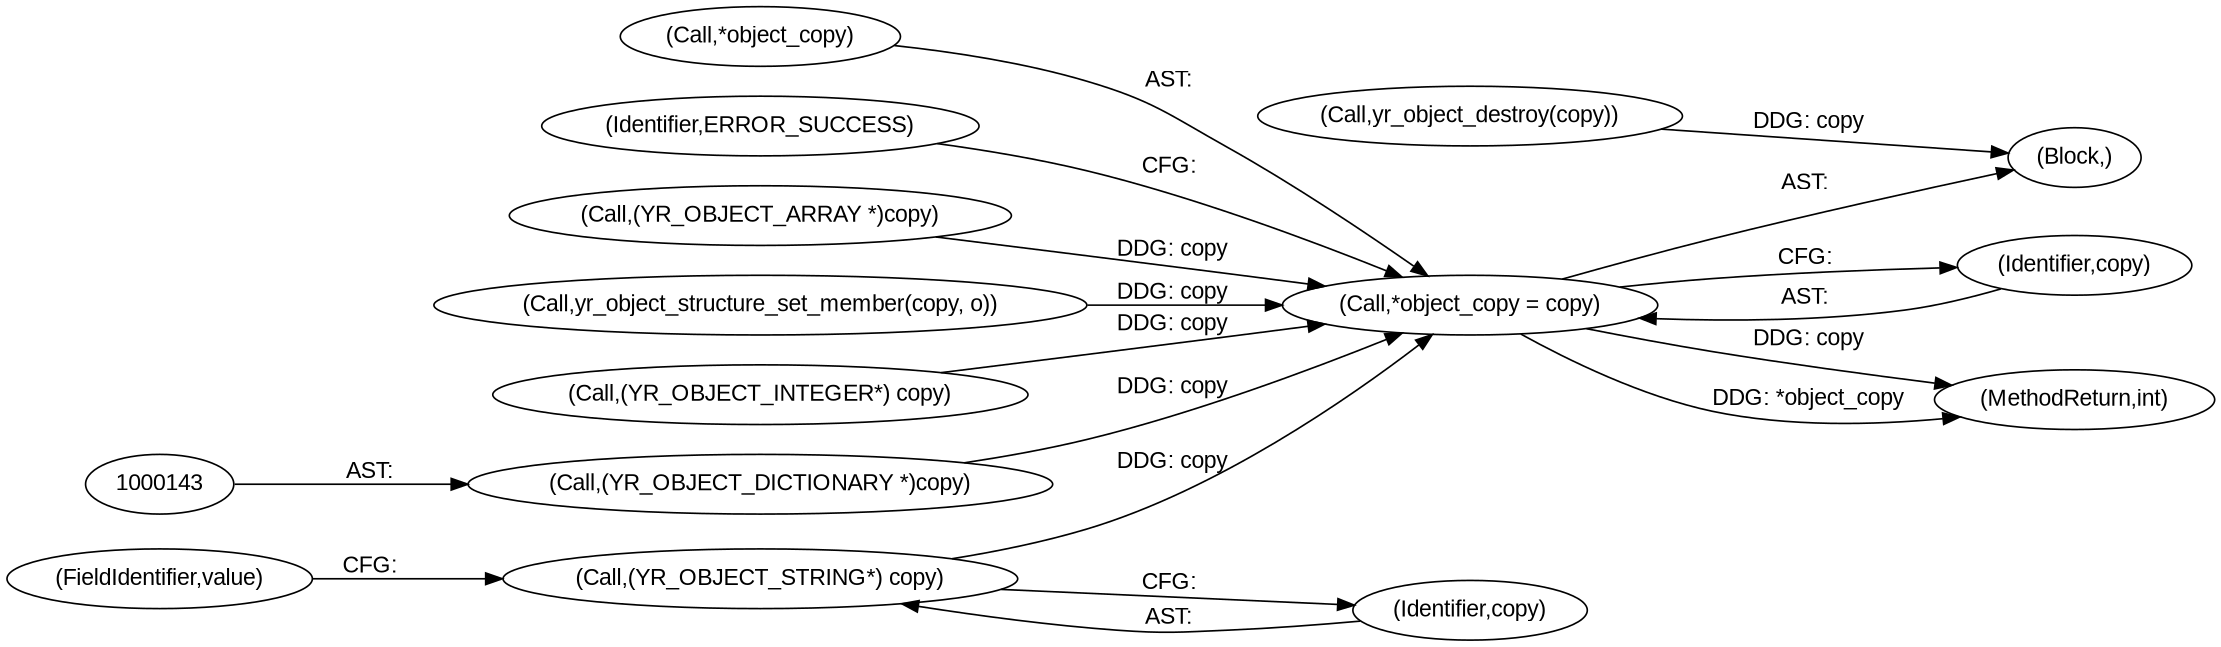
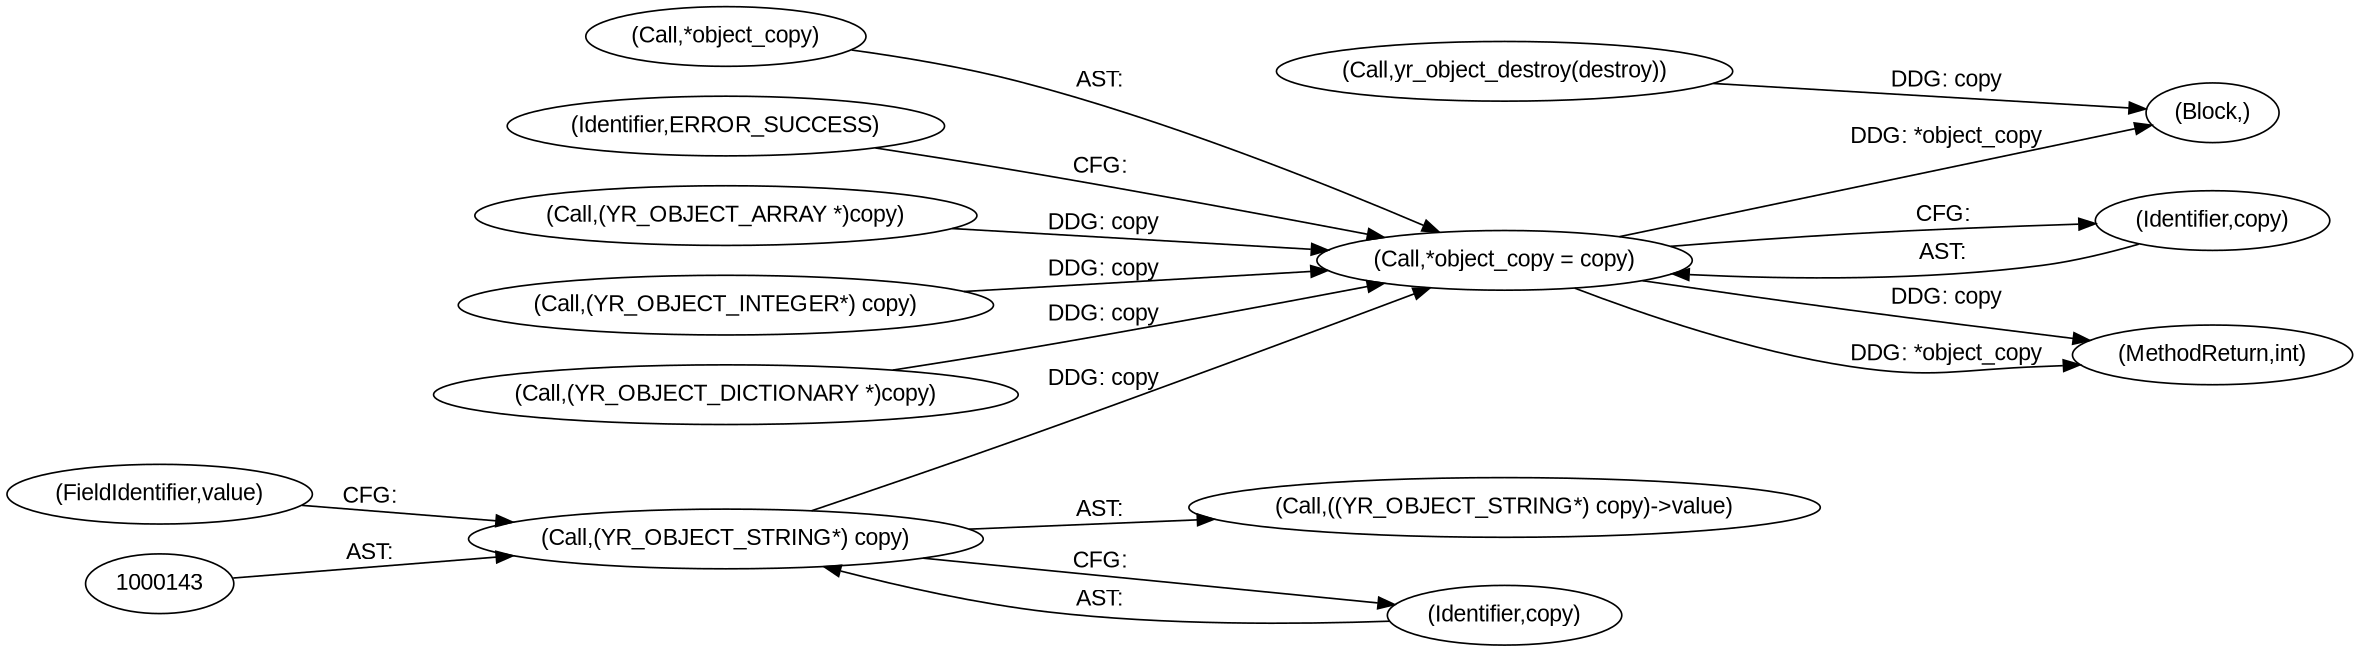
  digraph {
    fontname="Liberation Sans"
    rankdir=LR
    node [fontname="Liberation Sans"]
    edge [fontname="Liberation Sans"]
    n1 [label="(Call,(YR_OBJECT_STRING*) copy)"]
    n2 [label="(Call,*object_copy = copy)"]
+   n3 [label="(Call,((YR_OBJECT_STRING*) copy)->value)"]
    n4 [label="(Identifier,copy)"]
    n5 [label="(Identifier,copy)"]
    n6 [label="(Block,)"]
    n7 [label="(MethodReturn,int)"]
-   n8 [label="(Call,yr_object_destroy(copy))"]
+   n8 [label="(Call,yr_object_destroy(destroy))"]
    n9 [label="(FieldIdentifier,value)"]
    n10 [label="(Call,*object_copy)"]
    n11 [label="(Identifier,ERROR_SUCCESS)"]
    n12 [label="(Call,(YR_OBJECT_ARRAY *)copy)"]
-   n13 [label="(Call,yr_object_structure_set_member(copy, o))"]
    n14 [label="(Call,(YR_OBJECT_INTEGER*) copy)"]
    n15 [label="(Call,(YR_OBJECT_DICTIONARY *)copy)"]
    1000143
    n1 -> n2 [label="DDG: copy"]
+   n1 -> n3 [label="AST: "]
    n1 -> n4 [label="CFG: "]
    n2 -> n5 [label="CFG: "]
-   n2 -> n6 [label="AST: "]
+   n2 -> n6 [label="DDG: *object_copy"]
    n2 -> n7 [label="DDG: copy"]
    n2 -> n7 [label="DDG: *object_copy"]
    n4 -> n1 [label="AST: "]
    n5 -> n2 [label="AST: "]
    n8 -> n6 [label="DDG: copy"]
    n9 -> n1 [label="CFG: "]
    n10 -> n2 [label="AST: "]
    n11 -> n2 [label="CFG: "]
    n12 -> n2 [label="DDG: copy"]
-   n13 -> n2 [label="DDG: copy"]
    n14 -> n2 [label="DDG: copy"]
    n15 -> n2 [label="DDG: copy"]
-   1000143 -> n15 [label="AST: "]
+   1000143 -> n1 [label="AST: "]
  }
